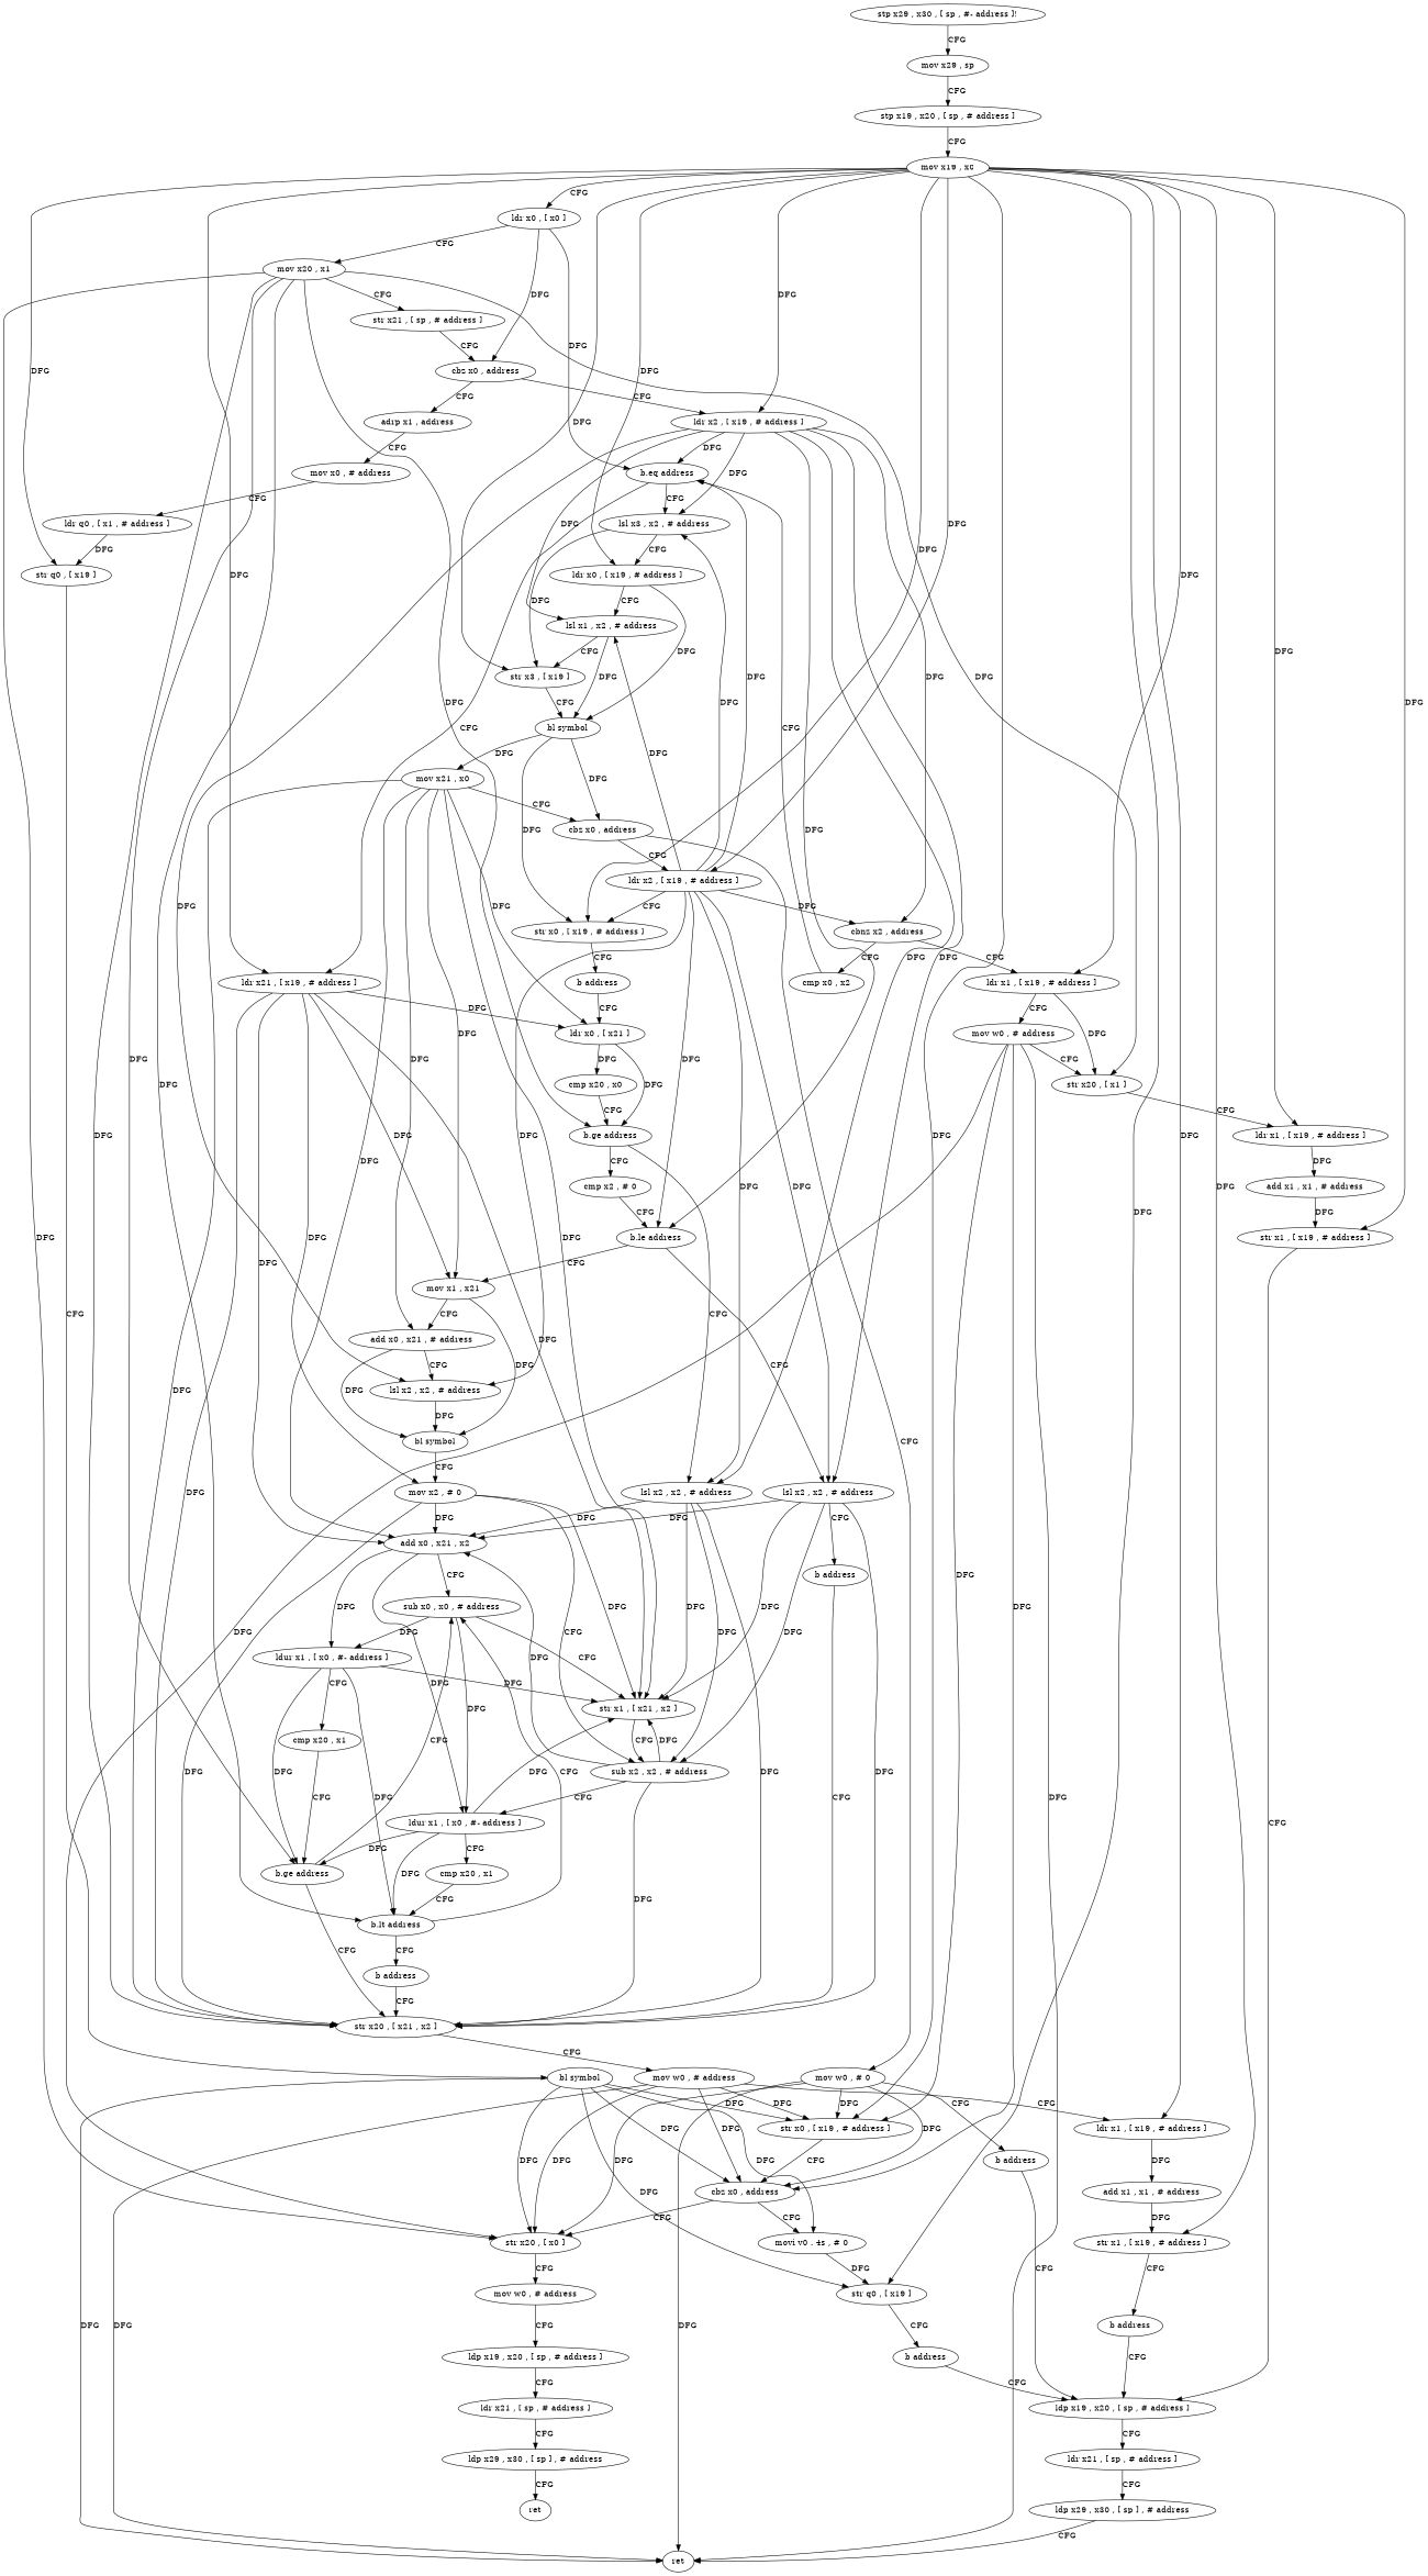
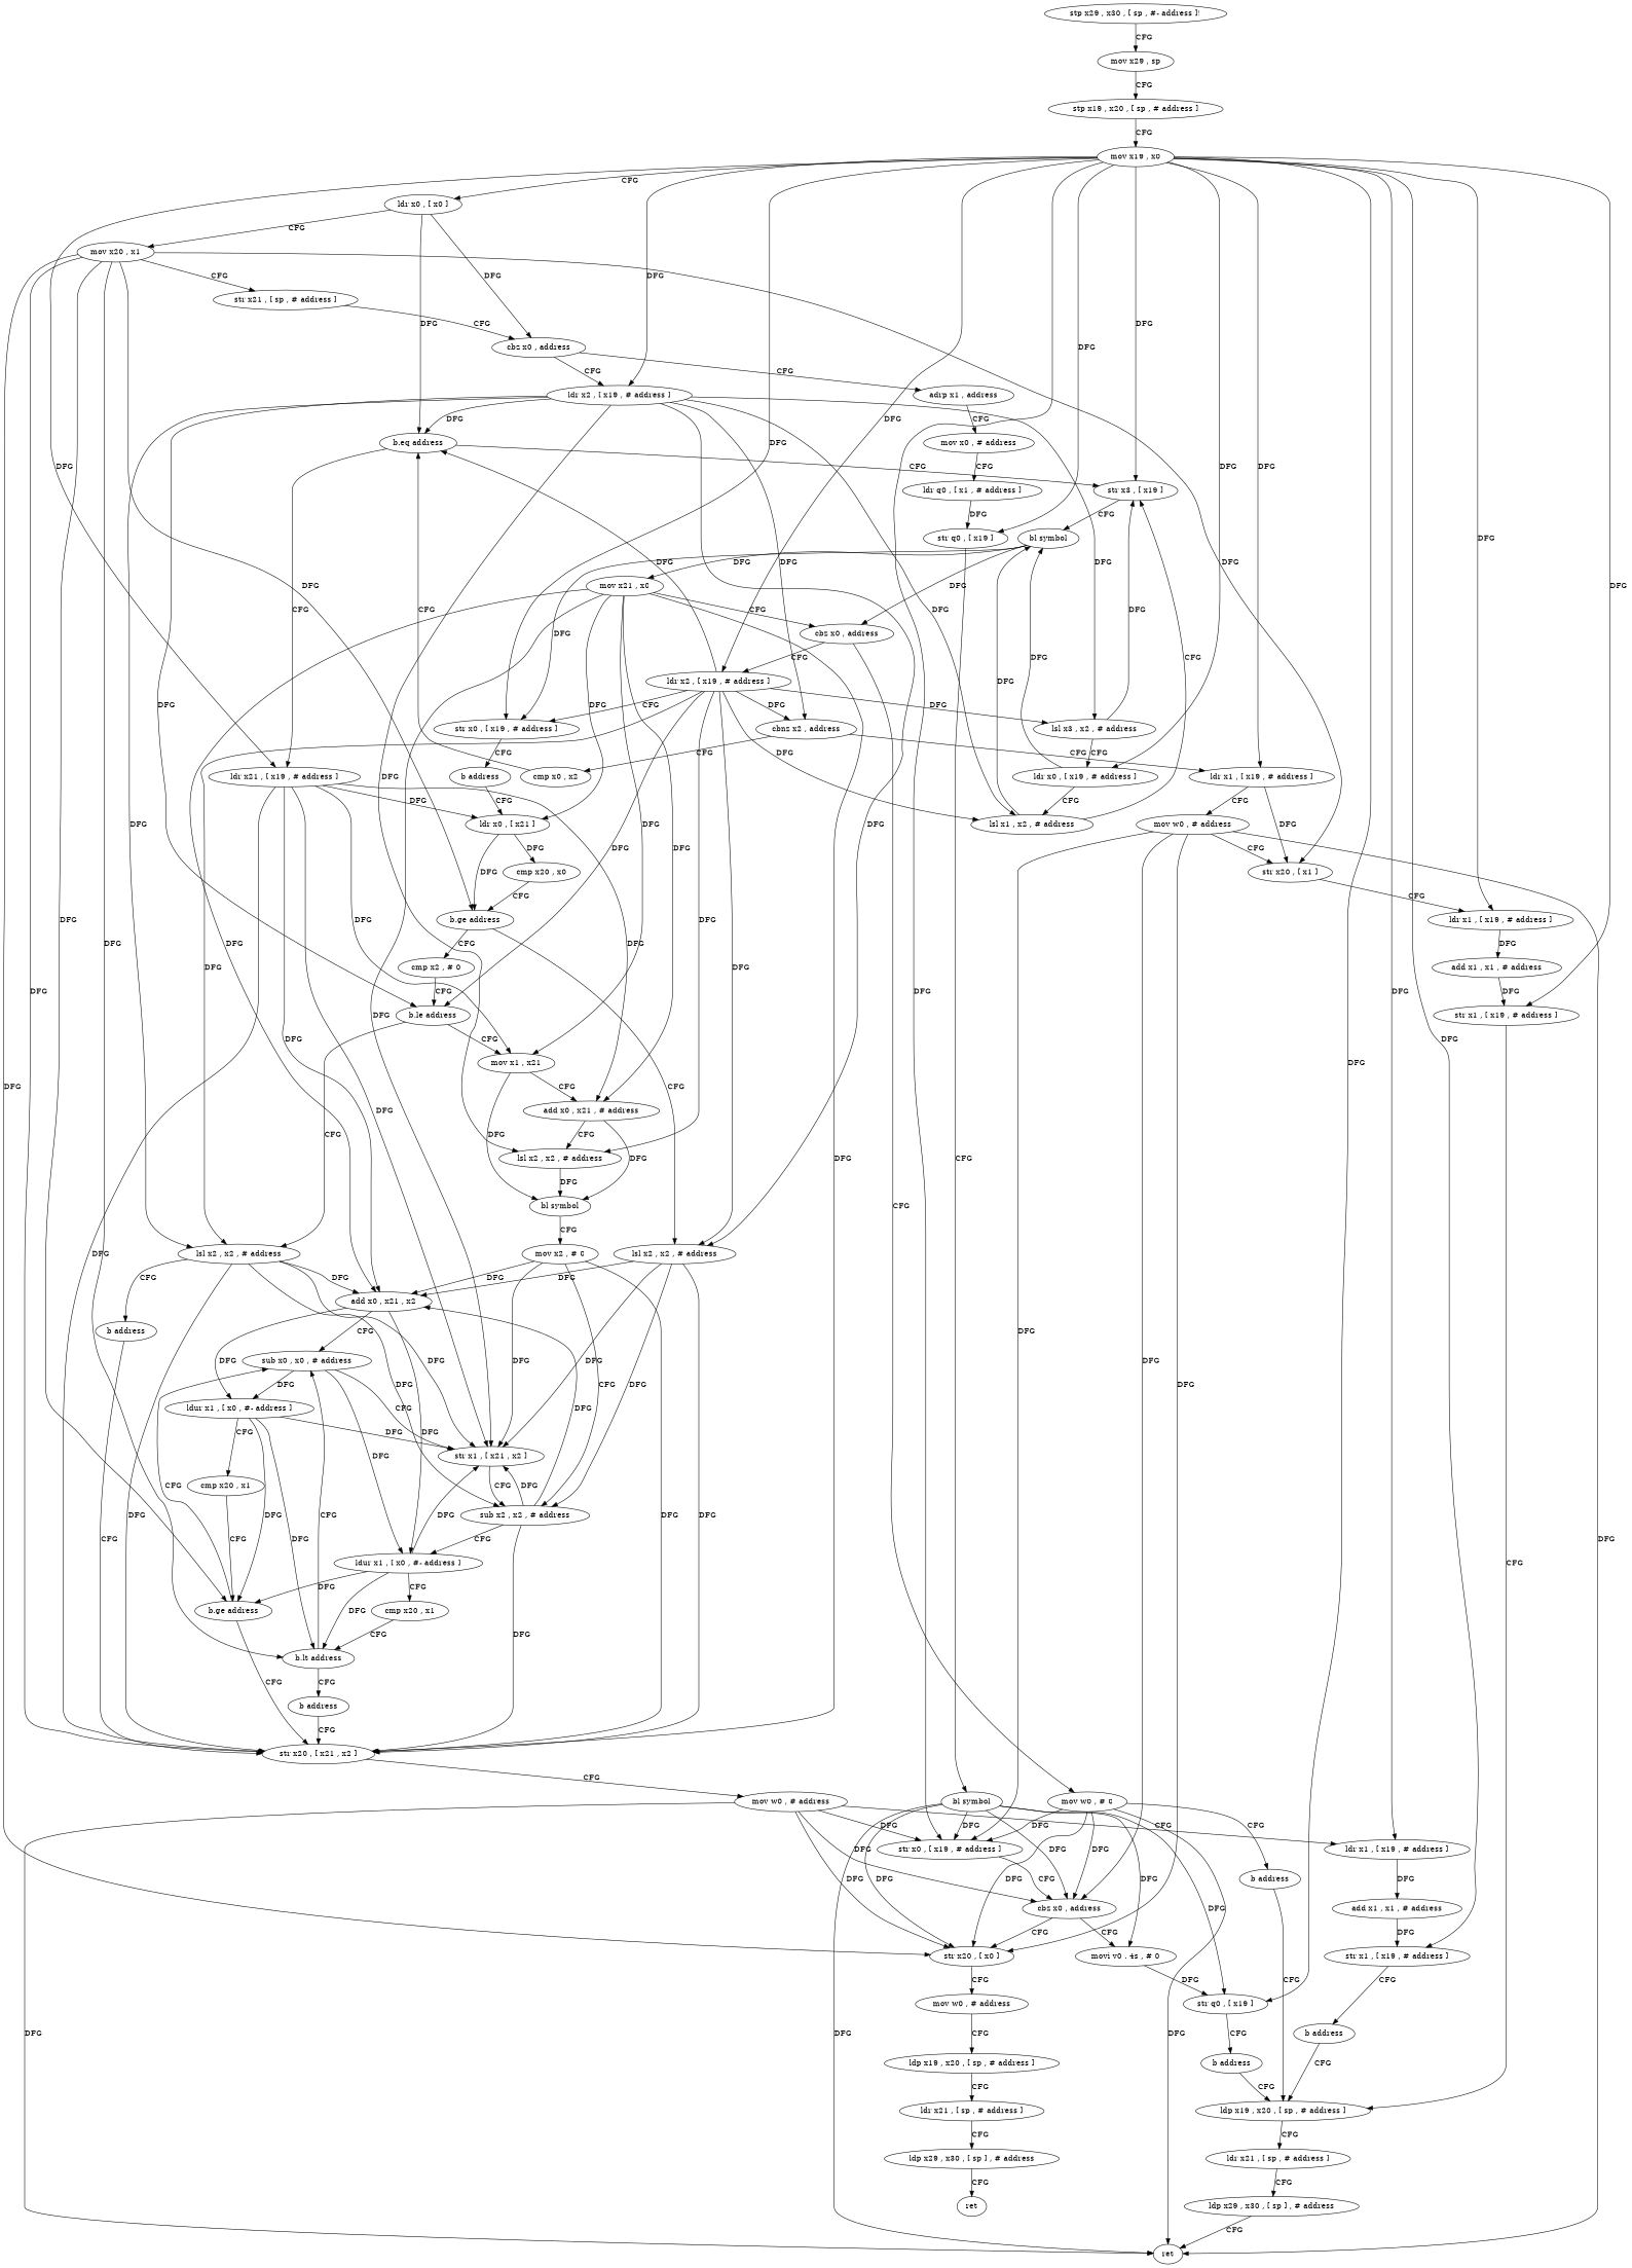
  digraph {
    n1 [label="stp x29 , x30 , [ sp , #- address ]!"]
    n2 [label="mov x29 , sp"]
    n3 [label="stp x19 , x20 , [ sp , # address ]"]
    n4 [label="mov x19 , x0"]
    n5 [label="ldr x0 , [ x0 ]"]
    n6 [label="ldr x2 , [ x19 , # address ]"]
    n7 [label="str q0 , [ x19 ]"]
    n8 [label="str x0 , [ x19 , # address ]"]
    n9 [label="ldr x1 , [ x19 , # address ]"]
    n10 [label="str q0 , [ x19 ]"]
    n11 [label="ldr x21 , [ x19 , # address ]"]
    n12 [label="ldr x1 , [ x19 , # address ]"]
    n13 [label="str x1 , [ x19 , # address ]"]
    n14 [label="ldr x0 , [ x19 , # address ]"]
    n15 [label="str x3 , [ x19 ]"]
    n16 [label="ldr x2 , [ x19 , # address ]"]
    n17 [label="str x0 , [ x19 , # address ]"]
    n18 [label="ldr x1 , [ x19 , # address ]"]
    n19 [label="str x1 , [ x19 , # address ]"]
    n20 [label="mov x20 , x1"]
    n21 [label="cbz x0 , address"]
    n22 [label="b.eq address"]
    n23 [label="cbnz x2 , address"]
    n24 [label="lsl x3 , x2 , # address"]
    n25 [label="lsl x1 , x2 , # address"]
    n26 [label="lsl x2 , x2 , # address"]
    n27 [label="b.le address"]
    n28 [label="lsl x2 , x2 , # address"]
    n29 [label="lsl x2 , x2 , # address"]
    n30 [label="bl symbol"]
    n31 [label="cbz x0 , address"]
    n32 [label="str x20 , [ x1 ]"]
    n33 [label="mov w0 , # address"]
    n34 [label="b address"]
    n35 [label="str x20 , [ x21 , x2 ]"]
    n36 [label="ldr x0 , [ x21 ]"]
    n37 [label="add x0 , x21 , x2"]
    n38 [label="mov x1 , x21"]
    n39 [label="str x1 , [ x21 , x2 ]"]
    n40 [label="add x0 , x21 , # address"]
    n41 [label="add x1 , x1 , # address"]
    n42 [label="ldp x19 , x20 , [ sp , # address ]"]
    n43 [label="bl symbol"]
    n44 [label="b address"]
    n45 [label="add x1 , x1 , # address"]
    n46 [label="b address"]
    n47 [label="str x21 , [ sp , # address ]"]
    n48 [label="str x20 , [ x0 ]"]
    n49 [label="b.ge address"]
    n50 [label="b.ge address"]
    n51 [label="b.lt address"]
    n52 [label="adrp x1 , address"]
    n53 [label="mov w0 , # address"]
    n54 [label="sub x0 , x0 , # address"]
    n55 [label="mov w0 , # address"]
    n56 [label="cmp x2 , # 0"]
    n57 [label="b address"]
    n58 [label="mov x0 , # address"]
    n59 [label="ldr q0 , [ x1 , # address ]"]
    n60 [label="cmp x0 , x2"]
    n61 [label="sub x2 , x2 , # address"]
    n62 [label="b address"]
    n63 [label="bl symbol"]
    n64 [label="movi v0 . 4s , # 0"]
    n65 [label=ret]
    n66 [label="ldp x19 , x20 , [ sp , # address ]"]
    n67 [label="ldr x21 , [ sp , # address ]"]
    n68 [label="ldp x29 , x30 , [ sp ] , # address"]
    n69 [label="ldr x21 , [ sp , # address ]"]
    n70 [label="ldp x29 , x30 , [ sp ] , # address"]
    n71 [label=ret]
    n72 [label="cmp x20 , x0"]
    n73 [label="ldur x1 , [ x0 , #- address ]"]
    n74 [label="ldur x1 , [ x0 , #- address ]"]
    n75 [label="mov x21 , x0"]
    n76 [label="cbz x0 , address"]
    n77 [label="mov w0 , # 0"]
    n78 [label="b address"]
    n79 [label="cmp x20 , x1"]
    n80 [label="cmp x20 , x1"]
    n81 [label="mov x2 , # 0"]
    n1 -> n2 [label=CFG]
    n2 -> n3 [label=CFG]
    n3 -> n4 [label=CFG]
    n4 -> n5 [label=CFG]
    n4 -> n6 [label=DFG]
    n4 -> n7 [label=DFG]
    n4 -> n8 [label=DFG]
    n4 -> n9 [label=DFG]
    n4 -> n10 [label=DFG]
    n4 -> n11 [label=DFG]
    n4 -> n12 [label=DFG]
    n4 -> n13 [label=DFG]
    n4 -> n14 [label=DFG]
    n4 -> n15 [label=DFG]
    n4 -> n16 [label=DFG]
    n4 -> n17 [label=DFG]
    n4 -> n18 [label=DFG]
    n4 -> n19 [label=DFG]
    n5 -> n20 [label=CFG]
    n5 -> n21 [label=DFG]
    n5 -> n22 [label=DFG]
    n6 -> n22 [label=DFG]
    n6 -> n23 [label=DFG]
    n6 -> n24 [label=DFG]
    n6 -> n25 [label=DFG]
    n6 -> n26 [label=DFG]
    n6 -> n27 [label=DFG]
    n6 -> n28 [label=DFG]
    n6 -> n29 [label=DFG]
    n7 -> n30 [label=CFG]
    n8 -> n31 [label=CFG]
    n9 -> n32 [label=DFG]
    n9 -> n33 [label=CFG]
    n10 -> n34 [label=CFG]
    n11 -> n35 [label=DFG]
    n11 -> n36 [label=DFG]
    n11 -> n37 [label=DFG]
    n11 -> n38 [label=DFG]
    n11 -> n39 [label=DFG]
-   n11 -> n81 [label=DFG]
+   n11 -> n40 [label=DFG]
    n12 -> n41 [label=DFG]
    n13 -> n42 [label=CFG]
    n14 -> n25 [label=CFG]
    n14 -> n43 [label=DFG]
    n15 -> n43 [label=CFG]
    n16 -> n17 [label=CFG]
    n16 -> n22 [label=DFG]
    n16 -> n23 [label=DFG]
    n16 -> n24 [label=DFG]
    n16 -> n25 [label=DFG]
    n16 -> n26 [label=DFG]
    n16 -> n27 [label=DFG]
    n16 -> n28 [label=DFG]
    n16 -> n29 [label=DFG]
    n17 -> n44 [label=CFG]
    n18 -> n45 [label=DFG]
    n19 -> n46 [label=CFG]
    n20 -> n32 [label=DFG]
    n20 -> n35 [label=DFG]
    n20 -> n47 [label=CFG]
    n20 -> n48 [label=DFG]
    n20 -> n49 [label=DFG]
    n20 -> n50 [label=DFG]
    n20 -> n51 [label=DFG]
    n21 -> n6 [label=CFG]
    n21 -> n52 [label=CFG]
    n22 -> n11 [label=CFG]
-   n22 -> n24 [label=CFG]
+   n22 -> n15 [label=CFG]
    n23 -> n9 [label=CFG]
    n23 -> n60 [label=CFG]
    n24 -> n14 [label=CFG]
    n24 -> n15 [label=DFG]
    n25 -> n15 [label=CFG]
    n25 -> n43 [label=DFG]
    n26 -> n35 [label=DFG]
    n26 -> n37 [label=DFG]
    n26 -> n39 [label=DFG]
    n26 -> n61 [label=DFG]
    n27 -> n28 [label=CFG]
    n27 -> n38 [label=CFG]
    n28 -> n35 [label=DFG]
    n28 -> n37 [label=DFG]
    n28 -> n39 [label=DFG]
    n28 -> n61 [label=DFG]
    n28 -> n62 [label=CFG]
    n29 -> n63 [label=DFG]
    n30 -> n8 [label=DFG]
    n30 -> n10 [label=DFG]
    n30 -> n31 [label=DFG]
    n30 -> n48 [label=DFG]
    n30 -> n64 [label=DFG]
    n30 -> n65 [label=DFG]
    n31 -> n48 [label=CFG]
    n31 -> n64 [label=CFG]
    n32 -> n12 [label=CFG]
    n33 -> n8 [label=DFG]
    n33 -> n31 [label=DFG]
    n33 -> n32 [label=CFG]
    n33 -> n48 [label=DFG]
    n33 -> n65 [label=DFG]
    n34 -> n42 [label=CFG]
    n35 -> n55 [label=CFG]
    n36 -> n50 [label=DFG]
    n36 -> n72 [label=DFG]
    n37 -> n54 [label=CFG]
    n37 -> n73 [label=DFG]
    n37 -> n74 [label=DFG]
    n38 -> n40 [label=CFG]
    n38 -> n63 [label=DFG]
    n39 -> n61 [label=CFG]
    n40 -> n29 [label=CFG]
    n40 -> n63 [label=DFG]
    n41 -> n13 [label=DFG]
    n42 -> n67 [label=CFG]
    n43 -> n17 [label=DFG]
    n43 -> n75 [label=DFG]
    n43 -> n76 [label=DFG]
    n44 -> n36 [label=CFG]
    n45 -> n19 [label=DFG]
    n46 -> n42 [label=CFG]
    n47 -> n21 [label=CFG]
    n48 -> n53 [label=CFG]
    n49 -> n35 [label=CFG]
    n49 -> n54 [label=CFG]
    n50 -> n26 [label=CFG]
    n50 -> n56 [label=CFG]
    n51 -> n54 [label=CFG]
    n51 -> n57 [label=CFG]
    n52 -> n58 [label=CFG]
    n53 -> n66 [label=CFG]
    n54 -> n39 [label=CFG]
    n54 -> n73 [label=DFG]
    n54 -> n74 [label=DFG]
    n55 -> n8 [label=DFG]
    n55 -> n18 [label=CFG]
    n55 -> n31 [label=DFG]
    n55 -> n48 [label=DFG]
    n55 -> n65 [label=DFG]
    n56 -> n27 [label=CFG]
    n57 -> n35 [label=CFG]
    n58 -> n59 [label=CFG]
    n59 -> n7 [label=DFG]
    n60 -> n22 [label=CFG]
    n61 -> n35 [label=DFG]
    n61 -> n37 [label=DFG]
    n61 -> n39 [label=DFG]
    n61 -> n74 [label=CFG]
    n62 -> n35 [label=CFG]
    n63 -> n81 [label=CFG]
    n64 -> n10 [label=DFG]
    n66 -> n69 [label=CFG]
    n67 -> n68 [label=CFG]
    n68 -> n65 [label=CFG]
    n69 -> n70 [label=CFG]
    n70 -> n71 [label=CFG]
    n72 -> n50 [label=CFG]
    n73 -> n39 [label=DFG]
    n73 -> n49 [label=DFG]
    n73 -> n51 [label=DFG]
    n73 -> n79 [label=CFG]
    n74 -> n39 [label=DFG]
    n74 -> n49 [label=DFG]
    n74 -> n51 [label=DFG]
    n74 -> n80 [label=CFG]
    n75 -> n35 [label=DFG]
    n75 -> n36 [label=DFG]
    n75 -> n37 [label=DFG]
    n75 -> n38 [label=DFG]
    n75 -> n39 [label=DFG]
    n75 -> n40 [label=DFG]
    n75 -> n76 [label=CFG]
    n76 -> n16 [label=CFG]
    n76 -> n77 [label=CFG]
    n77 -> n8 [label=DFG]
    n77 -> n31 [label=DFG]
    n77 -> n48 [label=DFG]
    n77 -> n65 [label=DFG]
    n77 -> n78 [label=CFG]
    n78 -> n42 [label=CFG]
    n79 -> n49 [label=CFG]
    n80 -> n51 [label=CFG]
    n81 -> n35 [label=DFG]
    n81 -> n37 [label=DFG]
    n81 -> n39 [label=DFG]
    n81 -> n61 [label=CFG]
  }
